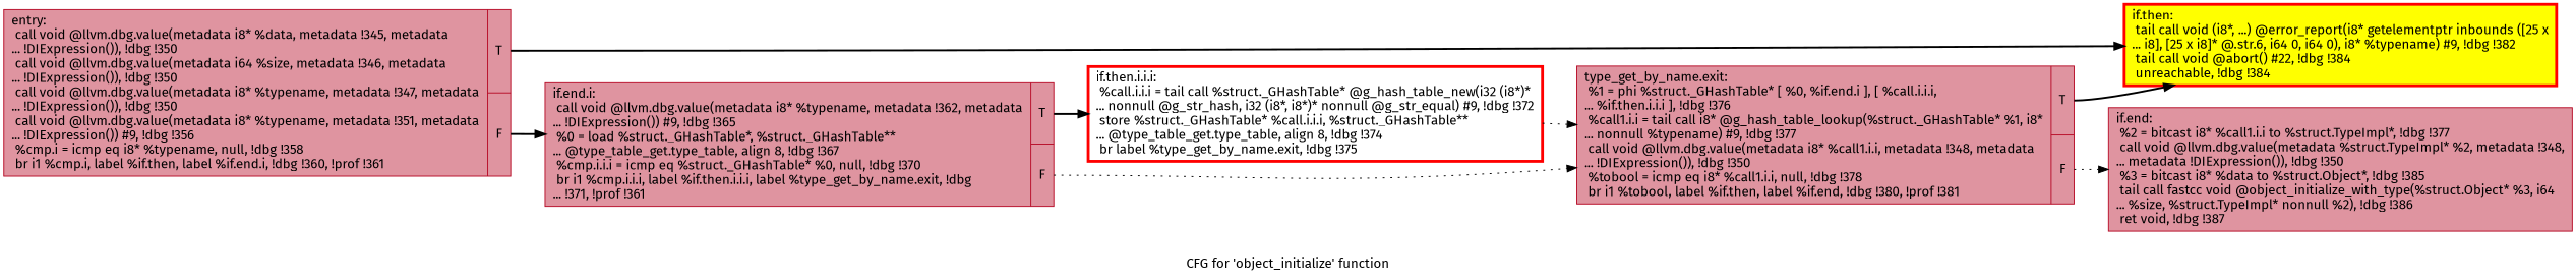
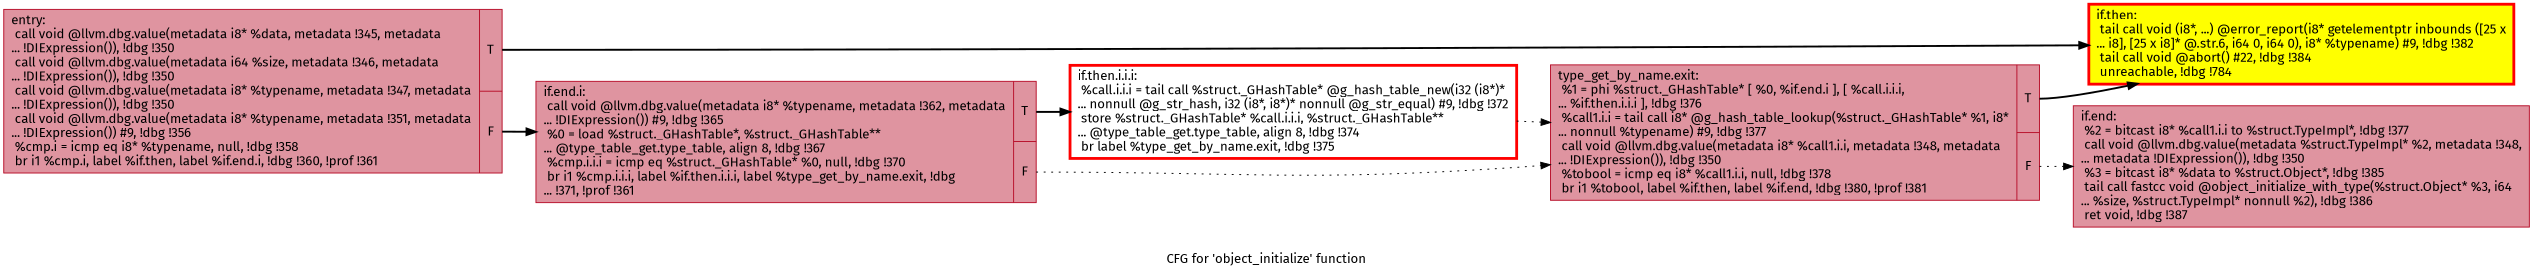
  digraph {
    label="CFG for 'object_initialize' function"
    rankdir=LR
    fontname="Fira Sans"
    node [color="#b70d28ff" fillcolor="#b70d2870" shape=record style=filled fontname="Fira Sans"]
    edge [tailport=s0 style=bold fontname="Fira Sans"]
    n1 [label="{entry:\l  call void @llvm.dbg.value(metadata i8* %data, metadata !345, metadata\l... !DIExpression()), !dbg !350\l  call void @llvm.dbg.value(metadata i64 %size, metadata !346, metadata\l... !DIExpression()), !dbg !350\l  call void @llvm.dbg.value(metadata i8* %typename, metadata !347, metadata\l... !DIExpression()), !dbg !350\l  call void @llvm.dbg.value(metadata i8* %typename, metadata !351, metadata\l... !DIExpression()) #9, !dbg !356\l  %cmp.i = icmp eq i8* %typename, null, !dbg !358\l  br i1 %cmp.i, label %if.then, label %if.end.i, !dbg !360, !prof !361\l|{<s0>T|<s1>F}}"]
-   n2 [color=red fillcolor=yellow label="{if.then:                                          \l  tail call void (i8*, ...) @error_report(i8* getelementptr inbounds ([25 x\l... i8], [25 x i8]* @.str.6, i64 0, i64 0), i8* %typename) #9, !dbg !382\l  tail call void @abort() #22, !dbg !384\l  unreachable, !dbg !384\l}" penwidth=3.0]
+   n2 [color=red fillcolor=yellow label="{if.then:                                          \l  tail call void (i8*, ...) @error_report(i8* getelementptr inbounds ([25 x\l... i8], [25 x i8]* @.str.6, i64 0, i64 0), i8* %typename) #9, !dbg !382\l  tail call void @abort() #22, !dbg !384\l  unreachable, !dbg !784\l}" penwidth=3.0]
    n3 [label="{if.end.i:                                         \l  call void @llvm.dbg.value(metadata i8* %typename, metadata !362, metadata\l... !DIExpression()) #9, !dbg !365\l  %0 = load %struct._GHashTable*, %struct._GHashTable**\l... @type_table_get.type_table, align 8, !dbg !367\l  %cmp.i.i.i = icmp eq %struct._GHashTable* %0, null, !dbg !370\l  br i1 %cmp.i.i.i, label %if.then.i.i.i, label %type_get_by_name.exit, !dbg\l... !371, !prof !361\l|{<s0>T|<s1>F}}"]
    n4 [color=red label="{if.then.i.i.i:                                    \l  %call.i.i.i = tail call %struct._GHashTable* @g_hash_table_new(i32 (i8*)*\l... nonnull @g_str_hash, i32 (i8*, i8*)* nonnull @g_str_equal) #9, !dbg !372\l  store %struct._GHashTable* %call.i.i.i, %struct._GHashTable**\l... @type_table_get.type_table, align 8, !dbg !374\l  br label %type_get_by_name.exit, !dbg !375\l}" penwidth=3.0 fillcolor="" style=""]
    n5 [label="{type_get_by_name.exit:                            \l  %1 = phi %struct._GHashTable* [ %0, %if.end.i ], [ %call.i.i.i,\l... %if.then.i.i.i ], !dbg !376\l  %call1.i.i = tail call i8* @g_hash_table_lookup(%struct._GHashTable* %1, i8*\l... nonnull %typename) #9, !dbg !377\l  call void @llvm.dbg.value(metadata i8* %call1.i.i, metadata !348, metadata\l... !DIExpression()), !dbg !350\l  %tobool = icmp eq i8* %call1.i.i, null, !dbg !378\l  br i1 %tobool, label %if.then, label %if.end, !dbg !380, !prof !381\l|{<s0>T|<s1>F}}"]
    n6 [label="{if.end:                                           \l  %2 = bitcast i8* %call1.i.i to %struct.TypeImpl*, !dbg !377\l  call void @llvm.dbg.value(metadata %struct.TypeImpl* %2, metadata !348,\l... metadata !DIExpression()), !dbg !350\l  %3 = bitcast i8* %data to %struct.Object*, !dbg !385\l  tail call fastcc void @object_initialize_with_type(%struct.Object* %3, i64\l... %size, %struct.TypeImpl* nonnull %2), !dbg !386\l  ret void, !dbg !387\l}"]
    n1 -> n2
    n1 -> n3 [tailport=s1]
    n3 -> n4
    n3 -> n5 [tailport=s1 style=dotted]
    n4 -> n5 [style=dotted tailport=""]
    n5 -> n2
    n5 -> n6 [tailport=s1 style=dotted]
  }
